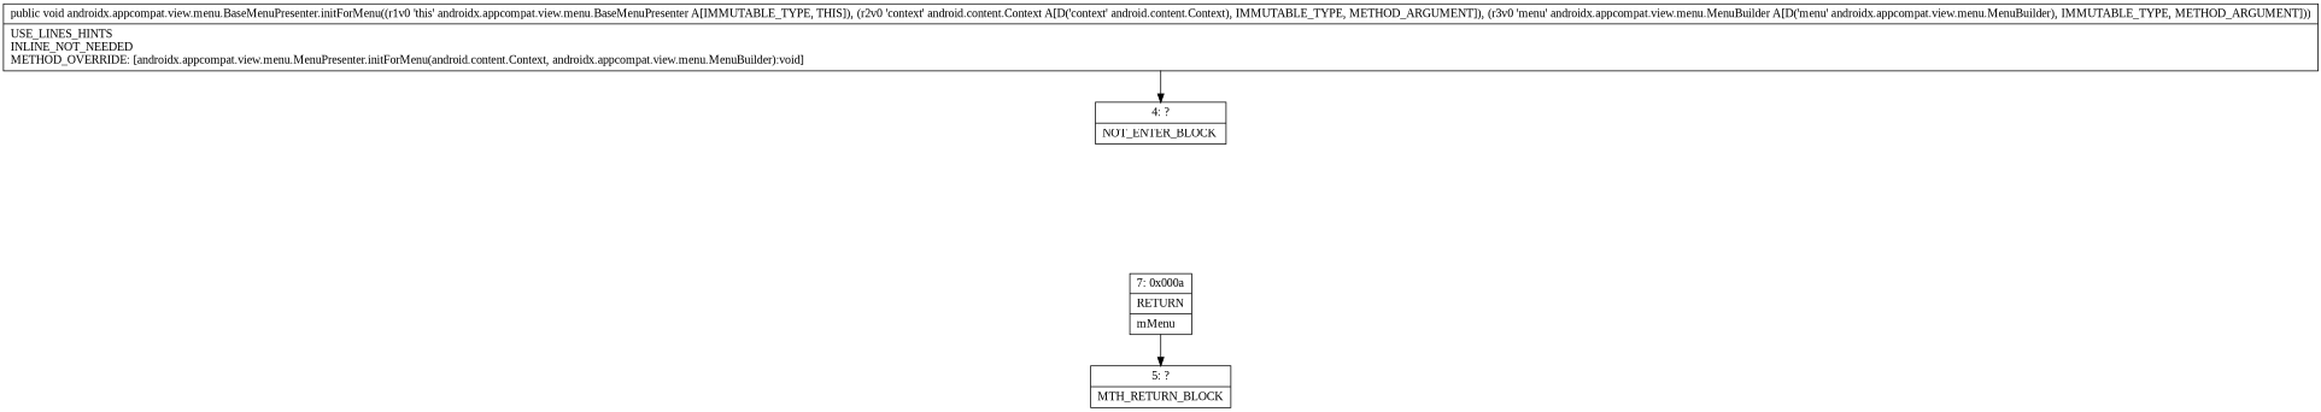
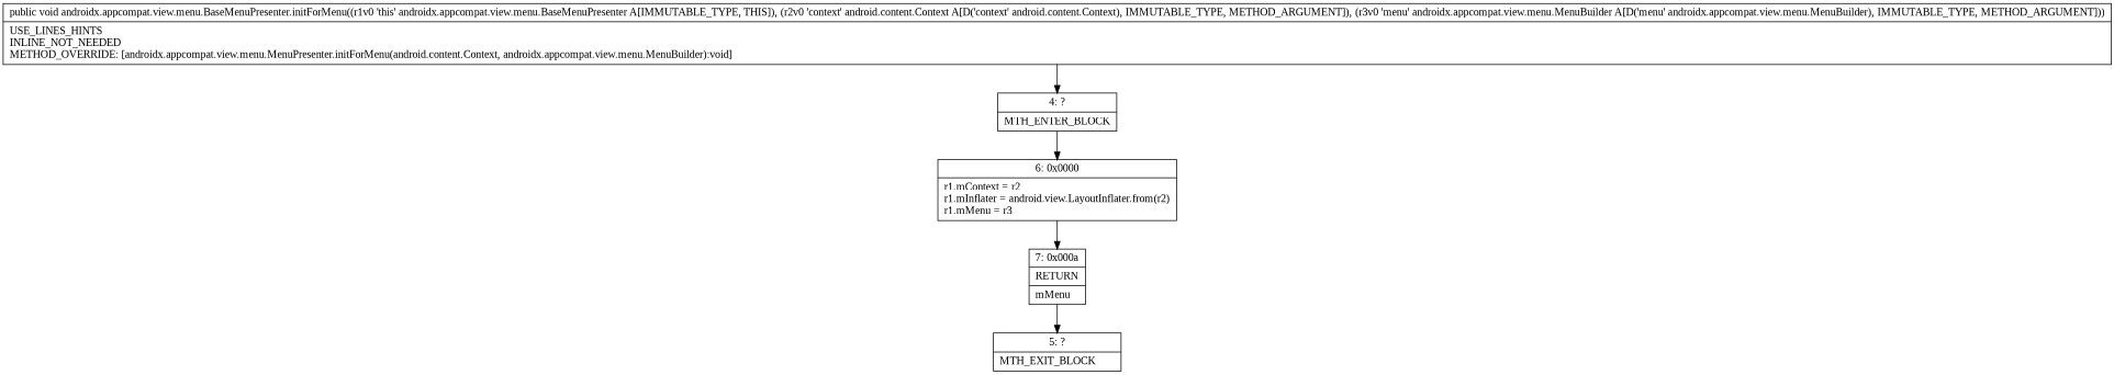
  digraph {
    fontname="Liberation Serif"
    node [fontname="Liberation Serif" shape=record]
    edge [fontname="Liberation Serif"]
-   n1 [label="{4\:\ ?|NOT_ENTER_BLOCK\l}"]
+   n1 [label="{4\:\ ?|MTH_ENTER_BLOCK\l}"]
+   n2 [label="{6\:\ 0x0000|r1.mContext = r2\lr1.mInflater = android.view.LayoutInflater.from(r2)\lr1.mMenu = r3\l}"]
    n3 [label="{7\:\ 0x000a|RETURN\l|mMenu\l}"]
-   n4 [label="{5\:\ ?|MTH_RETURN_BLOCK\l}"]
+   n4 [label="{5\:\ ?|MTH_EXIT_BLOCK\l}"]
    n5 [label="{public void androidx.appcompat.view.menu.BaseMenuPresenter.initForMenu((r1v0 'this' androidx.appcompat.view.menu.BaseMenuPresenter A[IMMUTABLE_TYPE, THIS]), (r2v0 'context' android.content.Context A[D('context' android.content.Context), IMMUTABLE_TYPE, METHOD_ARGUMENT]), (r3v0 'menu' androidx.appcompat.view.menu.MenuBuilder A[D('menu' androidx.appcompat.view.menu.MenuBuilder), IMMUTABLE_TYPE, METHOD_ARGUMENT]))  | USE_LINES_HINTS\lINLINE_NOT_NEEDED\lMETHOD_OVERRIDE: [androidx.appcompat.view.menu.MenuPresenter.initForMenu(android.content.Context, androidx.appcompat.view.menu.MenuBuilder):void]\l}"]
+   n1 -> n2
+   n2 -> n3
    n3 -> n4
    n5 -> n1
  }
